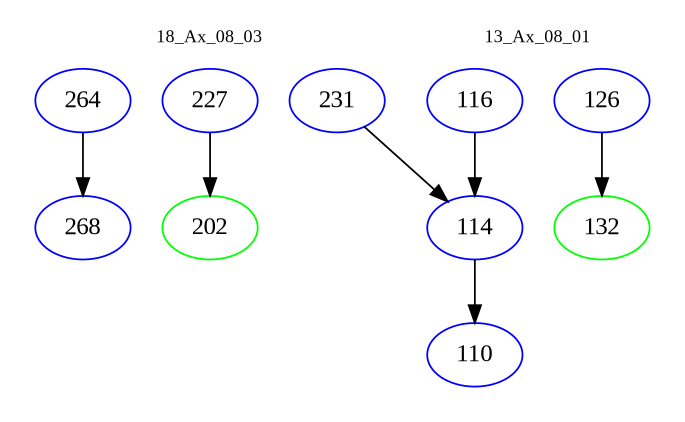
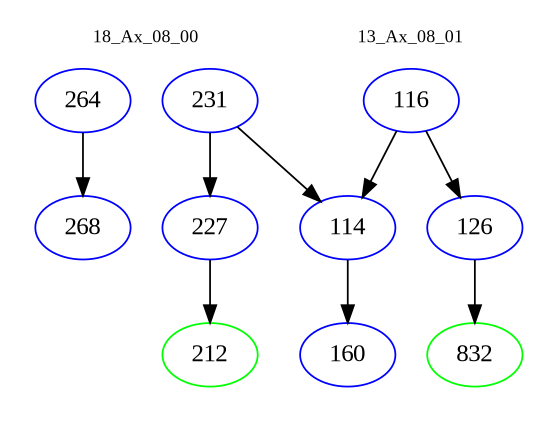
  digraph {
    fontname="Liberation Serif"
    node [color=blue fontname="Liberation Serif"]
    edge [color=black fontname="Liberation Serif"]
    n1 [label=231]
    n2 [label=227]
    n3 [label=264]
-   n4 [color=green label=202]
+   n4 [color=green label=212]
    n5 [label=268]
    n6 [label=116]
    n7 [label=114]
    n8 [label=126]
-   n9 [label=110]
-   n10 [color=green label=132]
+   n9 [label=160]
+   n10 [color=green label=832]
    subgraph cluster_1 {
      color=white
      fontsize=10
-     label="18_Ax_08_03"
+     label="18_Ax_08_00"
      n1
      n2
      n3
      n4
      n5
    }
    subgraph cluster_2 {
      color=white
      fontsize=10
      label="13_Ax_08_01"
      n6
      n7
      n8
      n9
      n10
    }
+   n1 -> n2
    n1 -> n7
    n2 -> n4
    n3 -> n5
    n6 -> n7
+   n6 -> n8
    n7 -> n9
    n8 -> n10
  }
